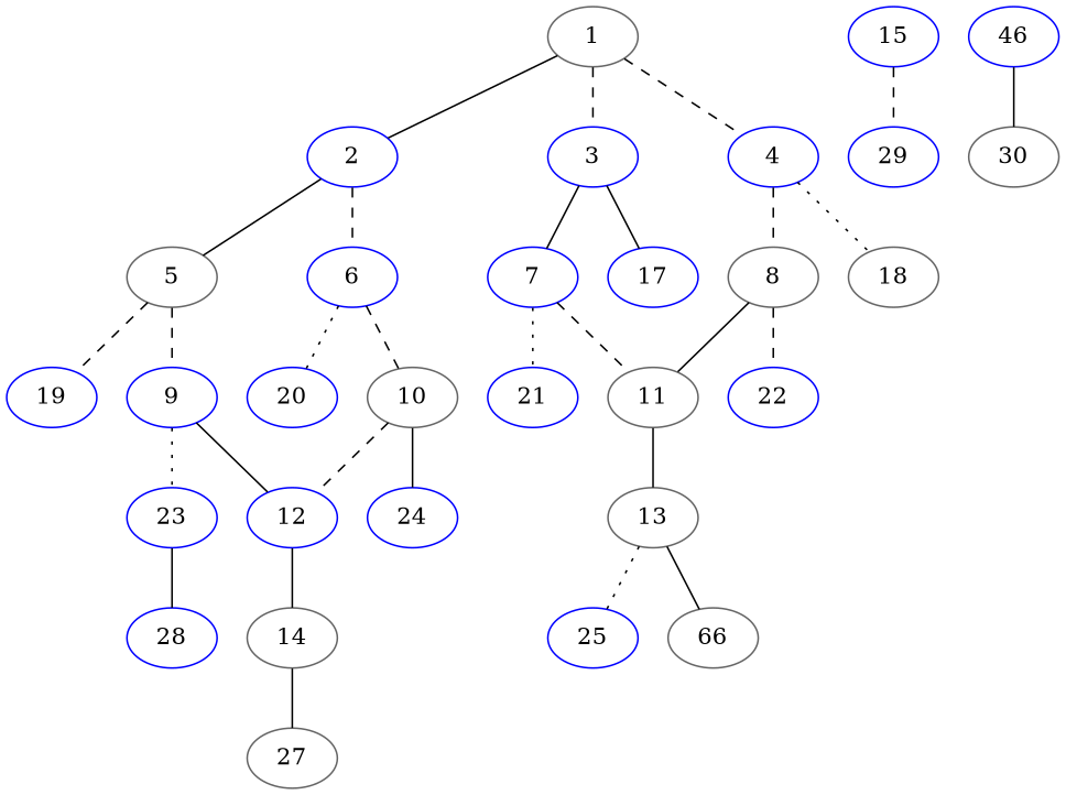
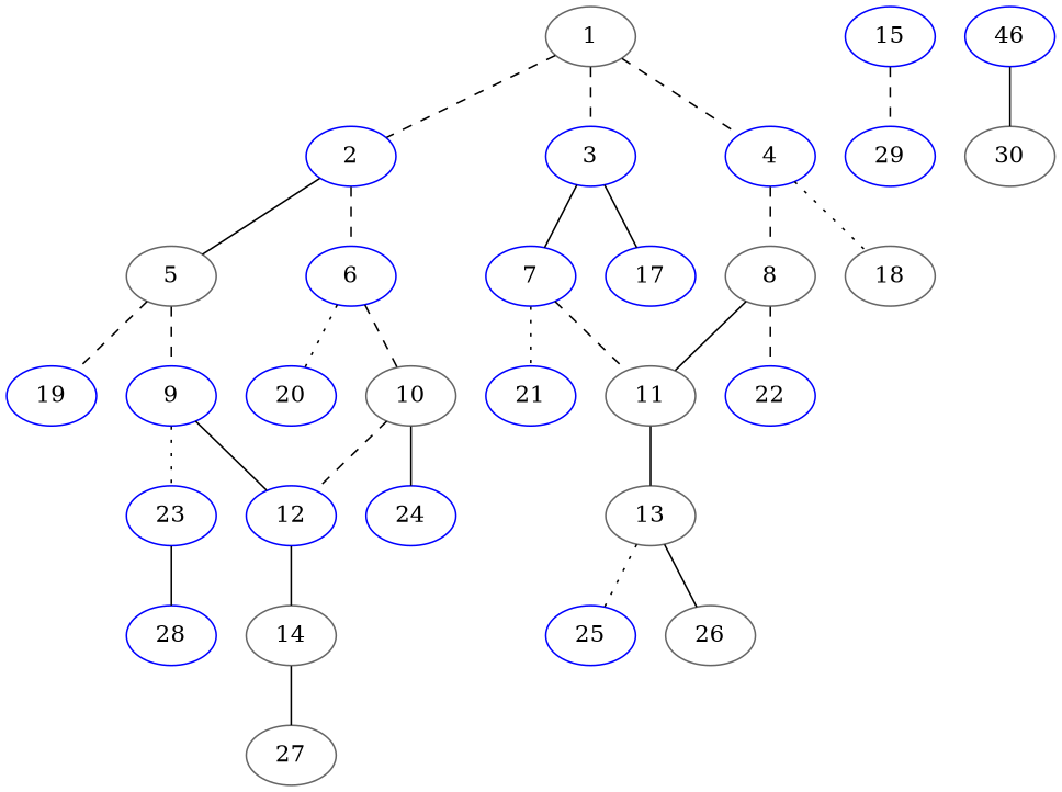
  graph {
    node [chem=H color=blue]
    edge [style=solid valence=1]
    1 [chem=C color=gray40]
    2 [chem=C]
    3 [chem=C]
    4 [chem=C]
    5 [chem=C color=gray40]
    6 [chem=C]
    7 [chem=C]
    17
    8 [chem=C color=gray40]
    18 [color=gray40]
    9 [chem=C]
    19
    10 [chem=C color=gray40]
    20
    11 [chem=C color=gray40]
    21
    22
    12 [chem=C]
    23
    24
    13 [chem=N color=gray40]
    14 [chem=N color=gray40]
    28
    25
-   26 [color=gray40 label=66]
+   26 [color=gray40]
    27 [color=gray40]
    15 [chem=Cl]
    29
    n29 [chem=Cl label=46]
    30 [color=gray40]
-   1 -- 2
+   1 -- 2 [style=dashed]
    1 -- 3 [style=dashed]
    1 -- 4 [style=dashed valence=2]
    2 -- 5
    2 -- 6 [style=dashed valence=2]
    3 -- 7 [valence=2]
    3 -- 17
    4 -- 8 [style=dashed]
    4 -- 18 [style=dotted]
    5 -- 9 [style=dashed valence=2]
    5 -- 19 [style=dashed]
    6 -- 10 [style=dashed]
    6 -- 20 [style=dotted]
    7 -- 11 [style=dashed]
    7 -- 21 [style=dotted]
    8 -- 11 [valence=2]
    8 -- 22 [style=dashed]
    9 -- 12
    9 -- 23 [style=dotted]
    10 -- 12 [style=dashed valence=2]
    10 -- 24
    11 -- 13
    12 -- 14
    23 -- 28
    13 -- 25 [style=dotted]
    13 -- 26
    14 -- 27
    15 -- 29 [style=dashed]
    n29 -- 30
  }
